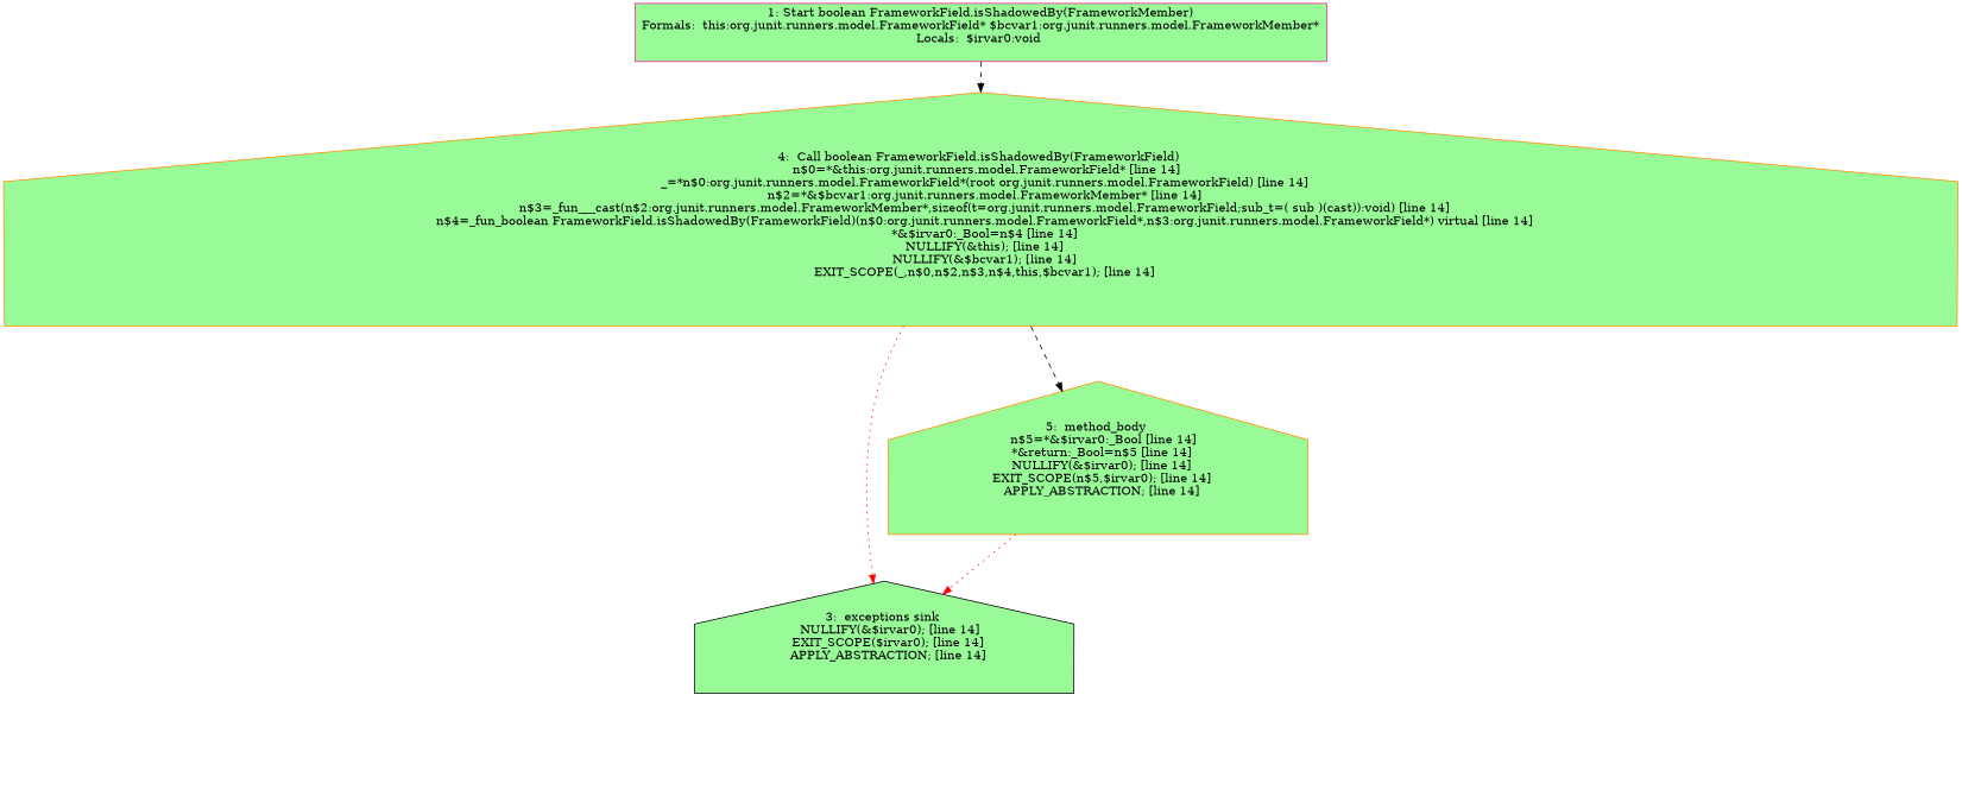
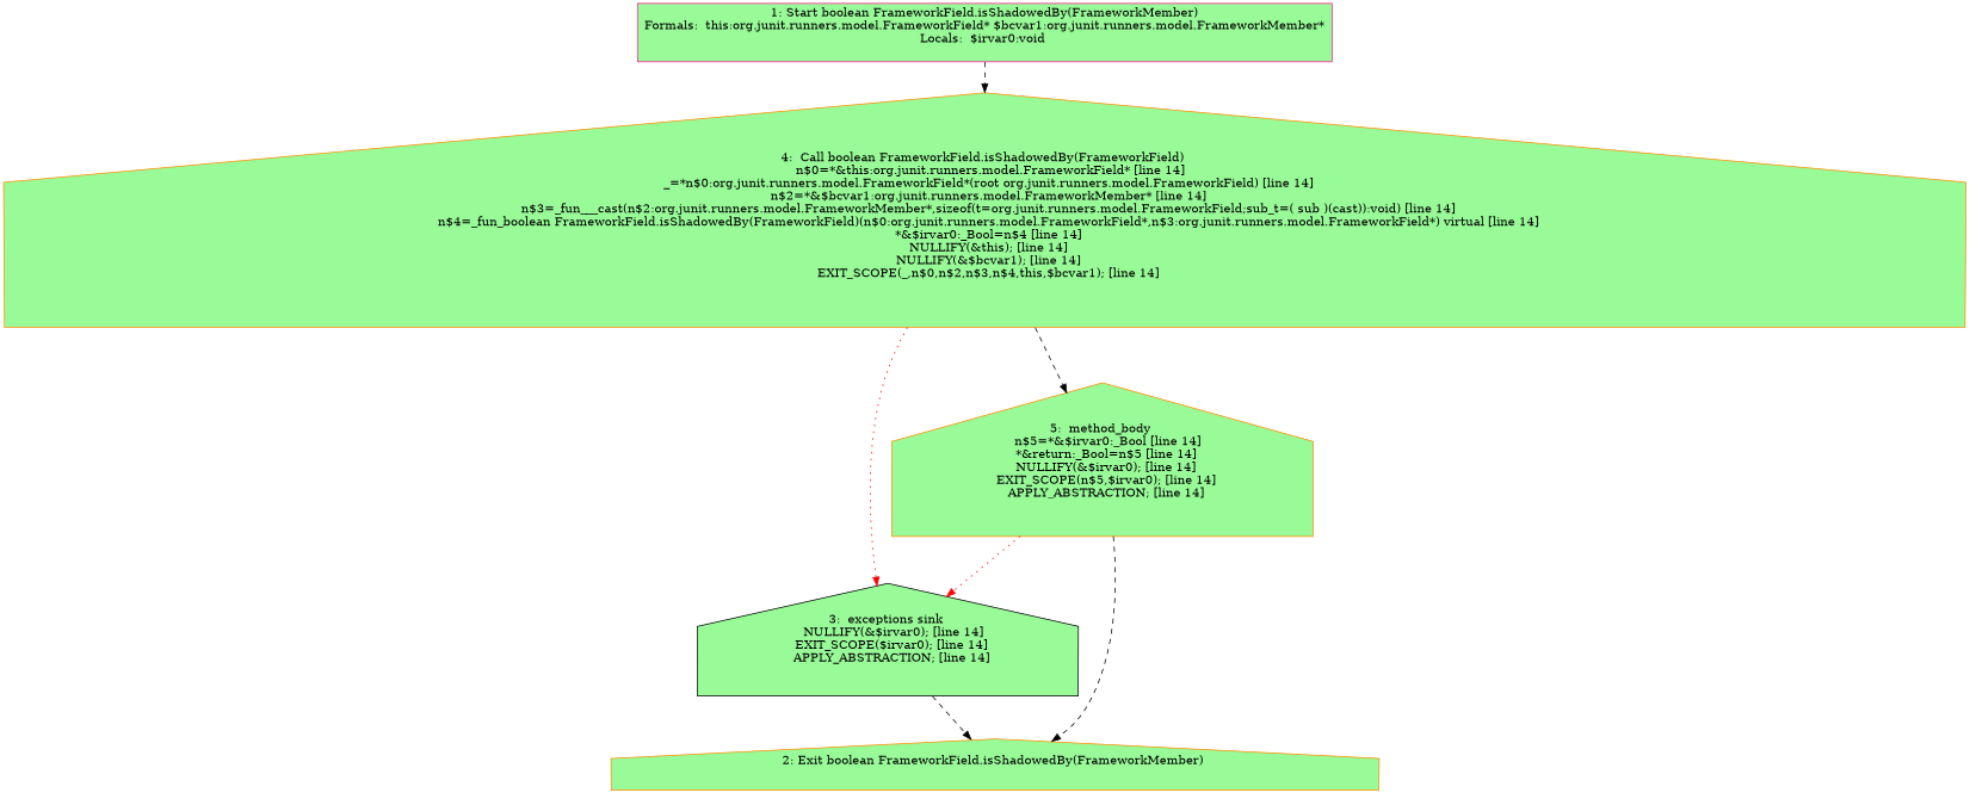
  digraph {
    node [color=darkorange style=filled fillcolor=palegreen shape=house]
    edge [style=dashed]
    n1 [color=deeppink label="1: Start boolean FrameworkField.isShadowedBy(FrameworkMember)\nFormals:  this:org.junit.runners.model.FrameworkField* $bcvar1:org.junit.runners.model.FrameworkMember*\nLocals:  $irvar0:void \n  " shape=box]
    n2 [label="4:  Call boolean FrameworkField.isShadowedBy(FrameworkField) \n   n$0=*&this:org.junit.runners.model.FrameworkField* [line 14]\n  _=*n$0:org.junit.runners.model.FrameworkField*(root org.junit.runners.model.FrameworkField) [line 14]\n  n$2=*&$bcvar1:org.junit.runners.model.FrameworkMember* [line 14]\n  n$3=_fun___cast(n$2:org.junit.runners.model.FrameworkMember*,sizeof(t=org.junit.runners.model.FrameworkField;sub_t=( sub )(cast)):void) [line 14]\n  n$4=_fun_boolean FrameworkField.isShadowedBy(FrameworkField)(n$0:org.junit.runners.model.FrameworkField*,n$3:org.junit.runners.model.FrameworkField*) virtual [line 14]\n  *&$irvar0:_Bool=n$4 [line 14]\n  NULLIFY(&this); [line 14]\n  NULLIFY(&$bcvar1); [line 14]\n  EXIT_SCOPE(_,n$0,n$2,n$3,n$4,this,$bcvar1); [line 14]\n "]
    n3 [label="3:  exceptions sink \n   NULLIFY(&$irvar0); [line 14]\n  EXIT_SCOPE($irvar0); [line 14]\n  APPLY_ABSTRACTION; [line 14]\n " color=black]
    n4 [label="5:  method_body \n   n$5=*&$irvar0:_Bool [line 14]\n  *&return:_Bool=n$5 [line 14]\n  NULLIFY(&$irvar0); [line 14]\n  EXIT_SCOPE(n$5,$irvar0); [line 14]\n  APPLY_ABSTRACTION; [line 14]\n "]
+   n5 [label="2: Exit boolean FrameworkField.isShadowedBy(FrameworkMember) \n  "]
    n1 -> n2
    n2 -> n3 [color=red style=dotted]
    n2 -> n4
+   n3 -> n5
    n4 -> n3 [color=red style=dotted]
+   n4 -> n5
  }
